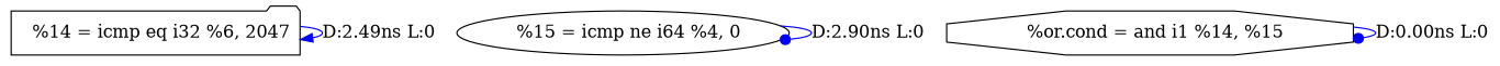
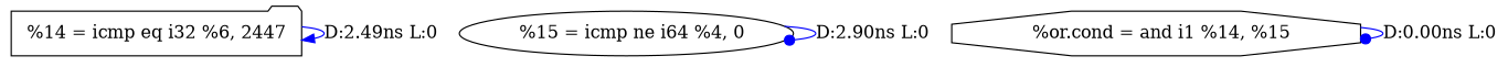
  digraph {
    edge [color=blue arrowhead=dot]
-   n1 [label="  %14 = icmp eq i32 %6, 2047" shape=folder]
+   n1 [label="%14 = icmp eq i32 %6, 2447" shape=folder]
    n2 [label="  %15 = icmp ne i64 %4, 0" shape=ellipse]
    n3 [label="  %or.cond = and i1 %14, %15" shape=octagon]
    n1 -> n1 [label="D:2.49ns L:0" arrowhead=normal]
    n2 -> n2 [label="D:2.90ns L:0"]
    n3 -> n3 [label="D:0.00ns L:0"]
  }
